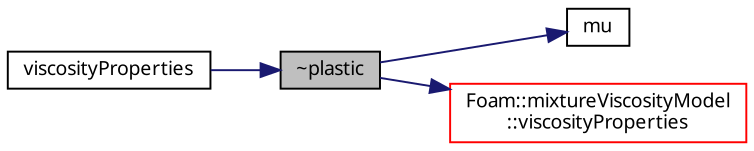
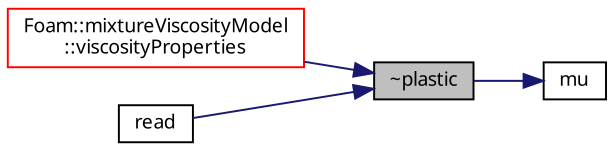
  digraph {
    fontname="Noto Sans"
    rankdir=LR
    node [color=black fontname="Noto Sans" fontsize=10 shape=record]
    edge [color=midnightblue fontname="Noto Sans" fontsize=10 labelfontname=Helvetica labelfontsize=10 style=solid]
    n1 [fillcolor=grey75 fontcolor=black height=0.2 label="~plastic" style=filled width=0.4]
    n2 [height=0.2 label=mu width=0.4]
    n3 [color=red height=0.2 label="Foam::mixtureViscosityModel\l::viscosityProperties" width=0.4]
-   n4 [height=0.2 label=viscosityProperties width=0.4]
+   n4 [height=0.2 label=read width=0.4]
    n1 -> n2
-   n1 -> n3
+   n3 -> n1
    n4 -> n1
  }
